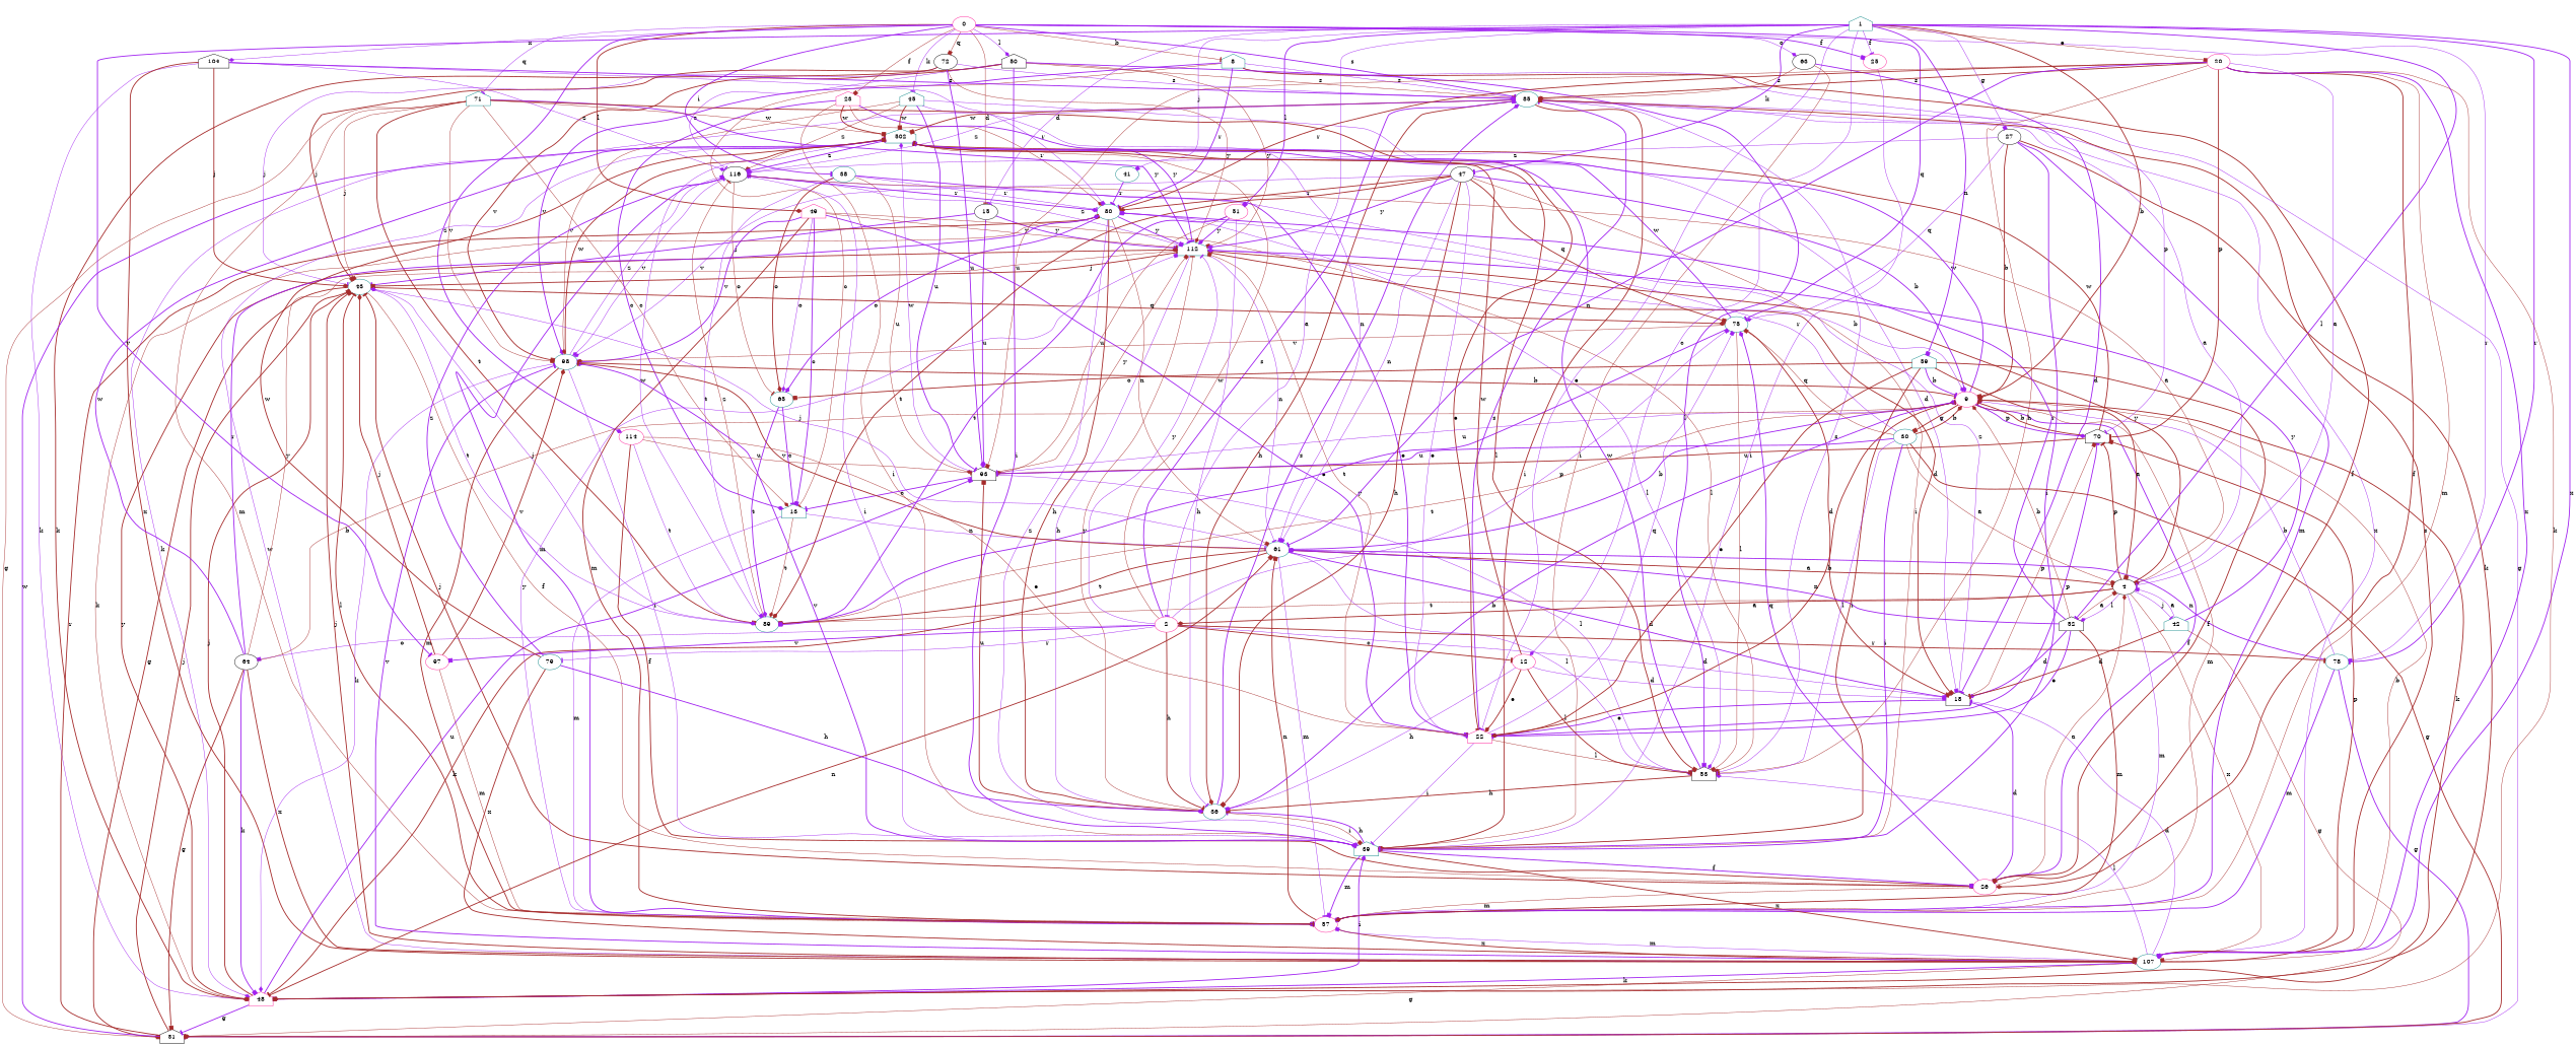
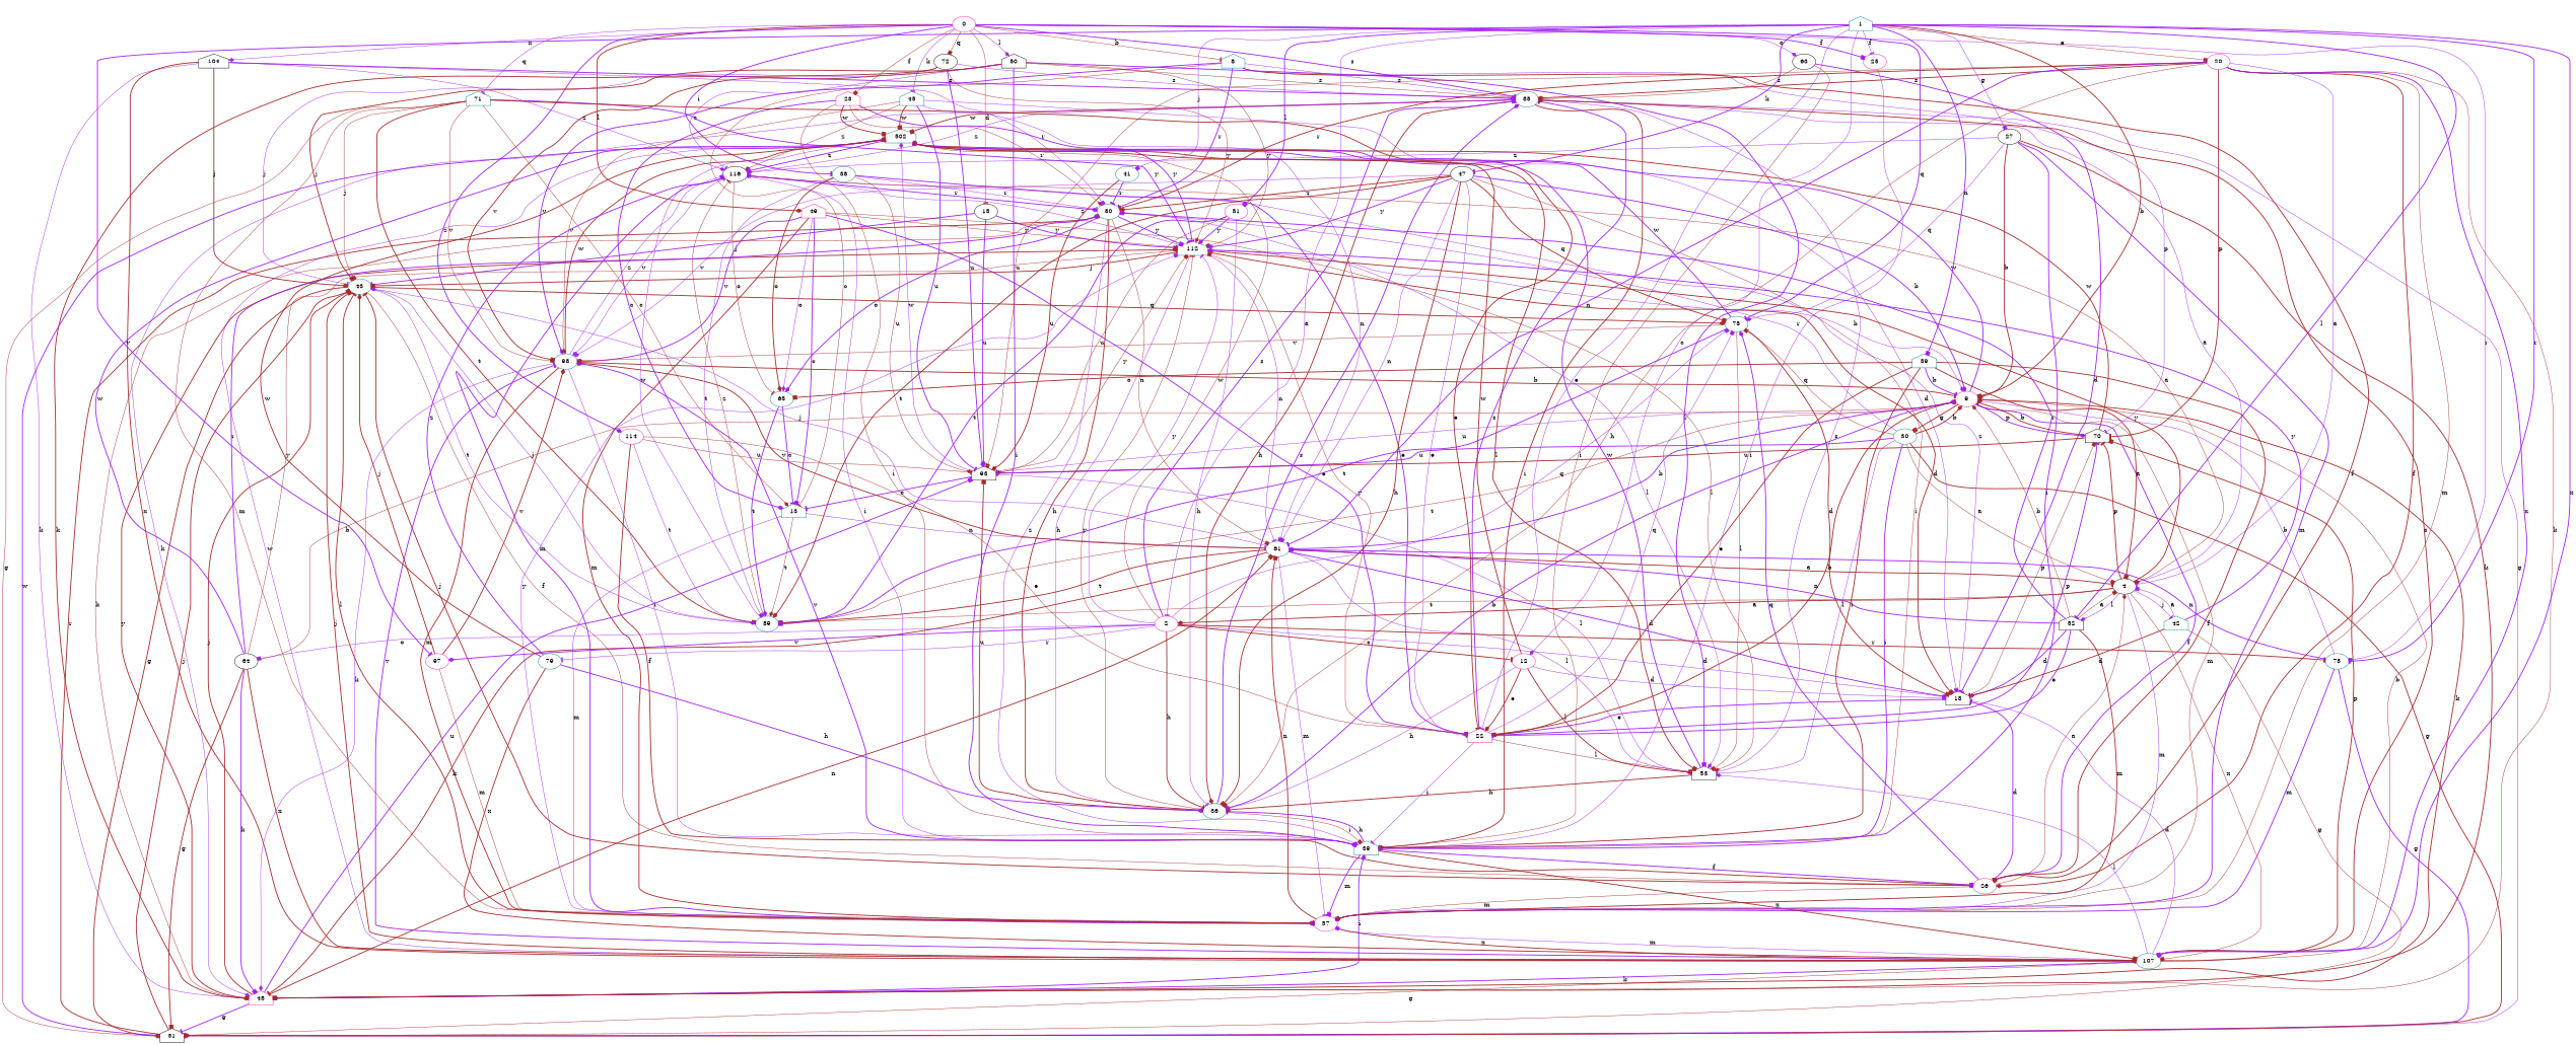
  strict digraph {
    fontname="DejaVu Serif"
    node [color=teal fontname="DejaVu Serif" shape=ellipse]
    edge [arrowhead=tee color=purple fontname="DejaVu Serif" style=bold]
    0 [color=deeppink]
    8 [shape=house]
    15 [color=black]
    23 [color=deeppink shape=house]
    25 [color=deeppink]
    38
    45 [shape=house]
    49 [color=deeppink shape=house]
    50 [color=black shape=house]
    63 [color=black]
    71 [shape=house]
    72 [color=black]
    75
    78
    85
    104 [color=black shape=house]
    114 [color=deeppink]
    70 [color=black shape=house]
    13 [shape=house]
    26 [color=deeppink]
    80
    98
    112 [shape=house]
    93 [color=black shape=house]
    43
    n26 [label=502 shape=house]
    39 [shape=house]
    22 [color=deeppink shape=house]
    89
    65
    18 [color=black shape=house]
    61
    116 [color=black]
    57 [color=deeppink]
    53 [color=black shape=house]
    31 [color=black shape=house]
    48 [color=deeppink shape=house]
    9 [color=deeppink]
    107
    36
    4 [color=black]
    1 [shape=house]
    2 [color=deeppink]
    12 [color=deeppink]
    20 [color=deeppink]
    27 [color=black]
    41
    47 [color=black]
    51 [color=deeppink]
    52 [color=black shape=house]
    59 [shape=house]
    97 [color=deeppink]
    64 [color=black]
    79
    30
    42 [shape=house]
    0 -> 8 [color=brown label=b style=solid]
    0 -> 15 [color=brown label=d style=solid]
    0 -> 23 [arrowhead=box color=brown label=f style=solid]
    0 -> 25 [arrowhead=box label=f]
    0 -> 38 [label=i]
    0 -> 45 [label=k style=solid]
    0 -> 49 [arrowhead=diamond color=brown label=l]
    0 -> 50 [arrowhead=diamond label=l style=solid]
    0 -> 63 [arrowhead=diamond label=o style=solid]
    0 -> 71 [label=q style=solid]
    0 -> 72 [arrowhead=box color=brown label=q style=solid]
    0 -> 75 [label=q]
    0 -> 78 [arrowhead=box label=r style=solid]
    0 -> 85 [label=s]
    0 -> 104 [arrowhead=diamond label=x style=solid]
    0 -> 114 [arrowhead=diamond label=z]
    8 -> 85 [label=s style=solid]
    8 -> 70 [label=p style=solid]
    8 -> 13 [color=brown label=c style=solid]
    8 -> 26 [color=brown label=f]
    8 -> 80 [label=r]
    8 -> 98 [arrowhead=diamond label=v]
    15 -> 112 [arrowhead=box label=y]
    15 -> 93 [arrowhead=diamond label=u]
    15 -> 43 [label=j]
    23 -> 13 [arrowhead=diamond label=c]
    23 -> 80 [arrowhead=diamond color=brown label=r style=solid]
    23 -> 112 [label=y]
    23 -> n26 [arrowhead=box color=brown label=w]
    23 -> 39 [color=brown label=i style=solid]
    25 -> 39 [label=i style=solid]
    38 -> 80 [label=r style=solid]
    38 -> 93 [arrowhead=diamond color=brown label=u style=solid]
    38 -> 22 [label=e]
    38 -> 89 [arrowhead=box label=t style=solid]
    38 -> 65 [arrowhead=diamond color=brown label=o]
    45 -> 98 [arrowhead=diamond color=brown label=v style=solid]
    45 -> 93 [label=u]
    45 -> n26 [arrowhead=box color=brown label=w]
    45 -> 18 [arrowhead=box label=d style=solid]
    45 -> 61 [arrowhead=box label=n style=solid]
    45 -> 116 [arrowhead=diamond color=brown label=z style=solid]
    49 -> 13 [arrowhead=box label=c]
    49 -> 98 [arrowhead=box label=v]
    49 -> 112 [color=brown label=y style=solid]
    49 -> 22 [arrowhead=box label=e]
    49 -> 65 [arrowhead=diamond label=o style=solid]
    49 -> 57 [color=brown label=m]
    49 -> 53 [arrowhead=diamond color=brown label=l style=solid]
    50 -> 85 [arrowhead=box color=brown label=s style=solid]
    50 -> 98 [arrowhead=box color=brown label=v]
    50 -> 112 [arrowhead=box color=brown label=y style=solid]
    50 -> 43 [arrowhead=box color=brown label=j]
    50 -> 39 [arrowhead=diamond label=i]
    50 -> 116 [label=z style=solid]
    50 -> 53 [arrowhead=box label=l]
    63 -> 85 [arrowhead=box color=brown label=s style=solid]
    63 -> 39 [arrowhead=diamond color=brown label=i style=solid]
    63 -> 18 [label=d]
    71 -> 13 [arrowhead=diamond color=brown label=c style=solid]
    71 -> 98 [arrowhead=box color=brown label=v style=solid]
    71 -> 112 [label=y]
    71 -> 43 [arrowhead=box color=brown label=j style=solid]
-   71 -> n26 [color=brown label=w style=solid]
    71 -> 22 [color=brown label=e]
    71 -> 89 [arrowhead=box color=brown label=t]
    71 -> 57 [arrowhead=diamond color=brown label=m style=solid]
    71 -> 31 [arrowhead=diamond color=brown label=g style=solid]
    72 -> 85 [arrowhead=box label=s style=solid]
    72 -> 112 [arrowhead=diamond color=brown label=y style=solid]
    72 -> 93 [arrowhead=diamond label=u]
    72 -> 43 [label=j style=solid]
    72 -> 48 [arrowhead=diamond color=brown label=k]
    75 -> 98 [arrowhead=diamond color=brown label=v style=solid]
    75 -> n26 [arrowhead=box label=w]
    75 -> 89 [arrowhead=box label=t]
    75 -> 18 [arrowhead=box color=brown label=d]
    75 -> 53 [arrowhead=box color=brown label=l style=solid]
    78 -> 61 [arrowhead=diamond label=n]
    78 -> 57 [arrowhead=diamond label=m]
    78 -> 31 [label=g]
    78 -> 9 [arrowhead=box label=b style=solid]
    85 -> n26 [arrowhead=box color=brown label=w]
    85 -> 39 [arrowhead=diamond color=brown label=i]
    85 -> 116 [arrowhead=diamond label=z style=solid]
    85 -> 31 [arrowhead=diamond label=g style=solid]
    85 -> 48 [arrowhead=diamond label=k style=solid]
-   85 -> 107 [arrowhead=diamond label=x style=solid]
    85 -> 36 [arrowhead=diamond color=brown label=h]
    85 -> 4 [arrowhead=diamond label=a style=solid]
    104 -> 85 [arrowhead=diamond label=s]
    104 -> 80 [arrowhead=box label=r style=solid]
    104 -> 43 [arrowhead=diamond color=brown label=j]
    104 -> 116 [arrowhead=diamond label=z style=solid]
    104 -> 48 [label=k style=solid]
    104 -> 107 [color=brown label=x]
    114 -> 26 [color=brown label=f]
    114 -> 93 [color=brown label=u style=solid]
    114 -> 22 [color=brown label=e style=solid]
    114 -> 89 [arrowhead=diamond label=t style=solid]
    70 -> 93 [color=brown label=u]
    70 -> n26 [arrowhead=box color=brown label=w]
    70 -> 9 [color=brown label=b]
    13 -> 89 [arrowhead=diamond color=brown label=t style=solid]
    13 -> 61 [label=n style=solid]
    13 -> 57 [label=m style=solid]
    26 -> 75 [arrowhead=diamond label=q]
    26 -> 43 [color=brown label=j]
    26 -> 18 [label=d]
    26 -> 57 [arrowhead=diamond color=brown label=m style=solid]
    26 -> 4 [arrowhead=diamond color=brown label=a style=solid]
    80 -> 112 [arrowhead=box label=y]
    80 -> 39 [arrowhead=diamond label=z style=solid]
    80 -> 65 [arrowhead=diamond label=o]
    80 -> 61 [arrowhead=box color=brown label=n style=solid]
    80 -> 53 [arrowhead=diamond label=l style=solid]
    80 -> 48 [arrowhead=box color=brown label=k style=solid]
    80 -> 36 [color=brown label=h]
    98 -> n26 [color=brown label=w]
    98 -> 39 [label=i style=solid]
    98 -> 116 [arrowhead=box label=z style=solid]
    98 -> 57 [arrowhead=diamond color=brown label=m]
    98 -> 48 [arrowhead=diamond label=k style=solid]
    98 -> 9 [color=brown label=b]
    112 -> 43 [arrowhead=box color=brown label=j]
    112 -> 18 [arrowhead=box color=brown label=d]
    112 -> 61 [label=n style=solid]
    112 -> 116 [arrowhead=box label=z style=solid]
    112 -> 9 [arrowhead=diamond label=b style=solid]
    112 -> 36 [arrowhead=diamond label=h style=solid]
    93 -> 13 [label=c]
    93 -> 112 [arrowhead=box color=brown label=y style=solid]
    93 -> n26 [arrowhead=diamond label=w style=solid]
    93 -> 53 [arrowhead=diamond label=l style=solid]
    43 -> 75 [arrowhead=diamond color=brown label=q]
    43 -> 26 [arrowhead=box color=brown label=f style=solid]
    43 -> 89 [arrowhead=diamond label=t style=solid]
    43 -> 31 [arrowhead=box color=brown label=g]
    n26 -> 116 [arrowhead=box label=z]
    n26 -> 53 [arrowhead=box color=brown label=l]
    39 -> 26 [arrowhead=box label=f]
    39 -> 98 [arrowhead=diamond label=v]
    39 -> 57 [arrowhead=box label=m]
    39 -> 107 [arrowhead=box color=brown label=x]
    39 -> 36 [label=h]
    22 -> 75 [arrowhead=box label=q style=solid]
    22 -> 85 [label=s]
    22 -> 70 [label=p]
    22 -> 112 [arrowhead=box color=brown label=y style=solid]
    22 -> 39 [label=i style=solid]
    22 -> 53 [arrowhead=box color=brown label=l style=solid]
    22 -> 9 [arrowhead=diamond color=brown label=b]
    89 -> 43 [arrowhead=diamond label=j style=solid]
    89 -> n26 [arrowhead=box label=w style=solid]
    89 -> 116 [color=brown label=z style=solid]
    65 -> 13 [label=c]
    65 -> 89 [arrowhead=diamond label=t]
    18 -> 70 [arrowhead=box color=brown label=p style=solid]
    18 -> 22 [arrowhead=box label=e]
    18 -> 116 [label=z style=solid]
    61 -> 98 [color=brown label=v]
    61 -> 43 [arrowhead=diamond label=j style=solid]
    61 -> 89 [arrowhead=box color=brown label=t]
    61 -> 18 [label=d]
    61 -> 57 [label=m style=solid]
    61 -> 53 [label=l style=solid]
    61 -> 48 [color=brown label=k]
    61 -> 9 [label=b]
    61 -> 4 [color=brown label=a]
    116 -> 80 [arrowhead=diamond label=r]
    116 -> 98 [arrowhead=diamond label=v style=solid]
    116 -> 39 [label=i style=solid]
    116 -> 65 [color=brown label=o style=solid]
    116 -> 57 [arrowhead=box label=m]
    116 -> 4 [arrowhead=box color=brown label=a style=solid]
    57 -> 112 [arrowhead=box label=y style=solid]
    57 -> 43 [color=brown label=l]
    57 -> 61 [arrowhead=box color=brown label=n]
    57 -> 107 [color=brown label=x]
    53 -> 85 [arrowhead=box label=s style=solid]
    53 -> n26 [label=w]
    53 -> 36 [arrowhead=box color=brown label=h]
    31 -> 80 [arrowhead=box color=brown label=r]
    31 -> 43 [arrowhead=box color=brown label=j]
    31 -> n26 [label=w]
    48 -> 112 [arrowhead=diamond color=brown label=y]
    48 -> 93 [arrowhead=box label=u]
    48 -> 43 [color=brown label=j]
    48 -> 39 [arrowhead=diamond label=i]
    48 -> 61 [arrowhead=box color=brown label=n]
    48 -> 31 [label=g]
    9 -> 70 [arrowhead=diamond label=p]
    9 -> 26 [label=f]
    9 -> 93 [label=u style=solid]
    9 -> n26 [arrowhead=box label=w]
    9 -> 89 [arrowhead=diamond color=brown label=t style=solid]
    9 -> 57 [arrowhead=box color=brown label=m style=solid]
    9 -> 48 [arrowhead=diamond color=brown label=k]
    9 -> 30 [arrowhead=box color=brown label=g]
    107 -> 85 [arrowhead=box color=brown label=s]
    107 -> 70 [arrowhead=box color=brown label=p]
    107 -> 98 [label=v]
    107 -> 43 [arrowhead=box color=brown label=j]
    107 -> n26 [arrowhead=box label=w style=solid]
    107 -> 18 [label=d style=solid]
    107 -> 57 [arrowhead=box label=m style=solid]
    107 -> 53 [arrowhead=diamond label=l style=solid]
    107 -> 31 [arrowhead=diamond color=brown label=g style=solid]
    107 -> 48 [arrowhead=box label=k]
    107 -> 9 [arrowhead=box color=brown label=b style=solid]
    36 -> 85 [arrowhead=diamond label=s]
    36 -> 112 [color=brown label=y style=solid]
    36 -> 93 [arrowhead=box color=brown label=u]
    36 -> 39 [arrowhead=box color=brown label=i style=solid]
    36 -> 9 [arrowhead=diamond label=b]
    4 -> 70 [color=brown label=p]
    4 -> 112 [arrowhead=diamond color=brown label=y]
    4 -> 89 [arrowhead=box color=brown label=t style=solid]
    4 -> 57 [label=m style=solid]
    4 -> 107 [arrowhead=box color=brown label=x style=solid]
    4 -> 2 [arrowhead=diamond color=brown label=a]
    4 -> 52 [arrowhead=diamond label=l style=solid]
    4 -> 42 [label=j style=solid]
-   1 -> 15 [label=d style=solid]
    1 -> 25 [label=f style=solid]
    1 -> 78 [label=r]
    1 -> 22 [label=e style=solid]
    1 -> 9 [arrowhead=box color=brown label=b]
    1 -> 107 [label=x]
    1 -> 2 [label=a style=solid]
    1 -> 12 [arrowhead=diamond label=c style=solid]
    1 -> 20 [arrowhead=box color=brown label=e style=solid]
    1 -> 27 [arrowhead=box label=g style=solid]
    1 -> 41 [arrowhead=box label=j style=solid]
    1 -> 47 [label=k]
    1 -> 51 [arrowhead=box label=l]
    1 -> 52 [label=l]
    1 -> 59 [arrowhead=box label=n]
    1 -> 97 [label=v]
-   2 -> 75 [arrowhead=box label=p style=solid]
+   2 -> 75 [arrowhead=box label=q style=solid]
    2 -> 78 [color=brown label=r]
    2 -> 85 [arrowhead=box label=s]
    2 -> 112 [label=y style=solid]
    2 -> n26 [color=brown label=w style=solid]
    2 -> 18 [arrowhead=box label=d style=solid]
    2 -> 36 [color=brown label=h]
    2 -> 12 [color=brown label=c]
-   2 -> 97 [arrowhead=box label=v]
+   2 -> 97 [arrowhead=diamond label=v]
    2 -> 64 [arrowhead=box label=o style=solid]
    2 -> 79 [label=r style=solid]
    12 -> n26 [color=brown label=w]
    12 -> 22 [arrowhead=diamond color=brown label=e]
    12 -> 18 [arrowhead=box label=d style=solid]
    12 -> 53 [color=brown label=l]
    12 -> 36 [arrowhead=box label=h style=solid]
    20 -> 85 [arrowhead=diamond color=brown label=s]
    20 -> 70 [color=brown label=p]
    20 -> 26 [arrowhead=diamond color=brown label=f]
    20 -> 80 [color=brown label=r]
    20 -> 93 [arrowhead=box color=brown label=u style=solid]
    20 -> 61 [label=n]
    20 -> 57 [arrowhead=box color=brown label=m style=solid]
    20 -> 48 [arrowhead=diamond color=brown label=k style=solid]
    20 -> 107 [arrowhead=box label=x]
-   20 -> 53 [arrowhead=box color=brown label=h style=solid]
+   20 -> 36 [arrowhead=box color=brown label=h style=solid]
    20 -> 4 [label=a style=solid]
    27 -> 75 [arrowhead=diamond label=q style=solid]
    27 -> 39 [label=i]
    27 -> 116 [label=z style=solid]
    27 -> 57 [arrowhead=box label=m]
    27 -> 48 [arrowhead=box color=brown label=k]
    27 -> 9 [arrowhead=diamond color=brown label=b]
    41 -> 80 [label=r]
+   41 -> 93 [arrowhead=diamond color=brown label=u]
    47 -> 75 [arrowhead=box color=brown label=q]
    47 -> 80 [arrowhead=diamond color=brown label=r]
    47 -> 98 [arrowhead=diamond label=v style=solid]
    47 -> 112 [arrowhead=diamond label=y]
    47 -> 39 [arrowhead=box color=brown label=i style=solid]
    47 -> 22 [label=e style=solid]
    47 -> 89 [arrowhead=diamond color=brown label=t]
    47 -> 61 [arrowhead=box label=n style=solid]
    47 -> 9 [arrowhead=diamond label=b]
    47 -> 36 [arrowhead=box color=brown label=h]
    51 -> 112 [arrowhead=diamond label=y]
    51 -> 93 [arrowhead=diamond color=brown label=u style=solid]
    51 -> 89 [arrowhead=box label=t]
    51 -> 36 [label=h style=solid]
    52 -> 80 [arrowhead=box label=r]
    52 -> 22 [label=e]
    52 -> 18 [arrowhead=diamond label=d]
    52 -> 61 [arrowhead=box label=n]
    52 -> 57 [arrowhead=diamond color=brown label=m]
    52 -> 9 [arrowhead=diamond color=brown label=b style=solid]
    52 -> 4 [arrowhead=box color=brown label=a style=solid]
    59 -> 26 [arrowhead=box color=brown label=f]
    59 -> 39 [color=brown label=i]
    59 -> 22 [arrowhead=diamond color=brown label=e]
    59 -> 65 [arrowhead=box color=brown label=o]
    59 -> 9 [label=b]
    59 -> 4 [arrowhead=box color=brown label=a]
    97 -> 98 [arrowhead=diamond color=brown label=v]
    97 -> 43 [arrowhead=diamond color=brown label=j]
    97 -> 57 [color=brown label=m style=solid]
    64 -> 80 [arrowhead=diamond label=r]
    64 -> 112 [color=brown label=y style=solid]
    64 -> n26 [label=w]
    64 -> 31 [arrowhead=box color=brown label=g]
    64 -> 48 [arrowhead=box label=k]
    64 -> 9 [color=brown label=b style=solid]
    64 -> 107 [arrowhead=diamond color=brown label=x]
    79 -> n26 [arrowhead=box color=brown label=w]
    79 -> 116 [label=z]
    79 -> 107 [arrowhead=diamond color=brown label=x]
    79 -> 36 [arrowhead=diamond label=h]
    30 -> 75 [arrowhead=box color=brown label=q style=solid]
    30 -> 80 [arrowhead=diamond label=r style=solid]
    30 -> 93 [label=u]
    30 -> 39 [label=i]
    30 -> 53 [label=l style=solid]
    30 -> 31 [color=brown label=g]
    30 -> 9 [arrowhead=diamond color=brown label=b]
    30 -> 4 [arrowhead=box color=brown label=a style=solid]
    42 -> 112 [arrowhead=diamond label=y]
    42 -> 18 [color=brown label=d]
    42 -> 31 [arrowhead=box color=brown label=g style=solid]
    42 -> 4 [arrowhead=box label=a style=solid]
  }
